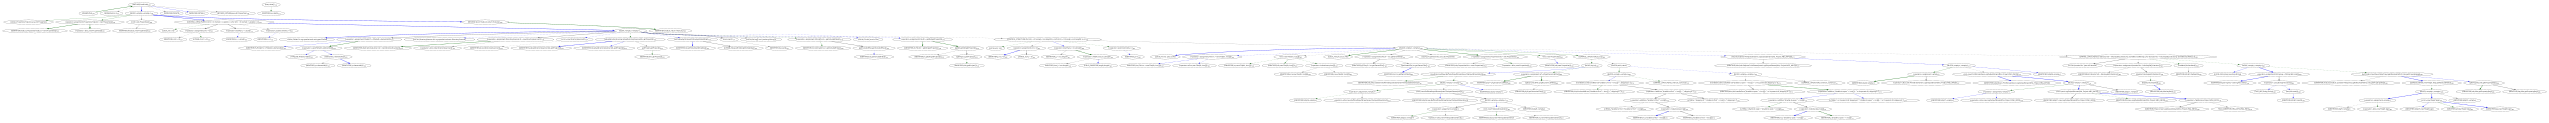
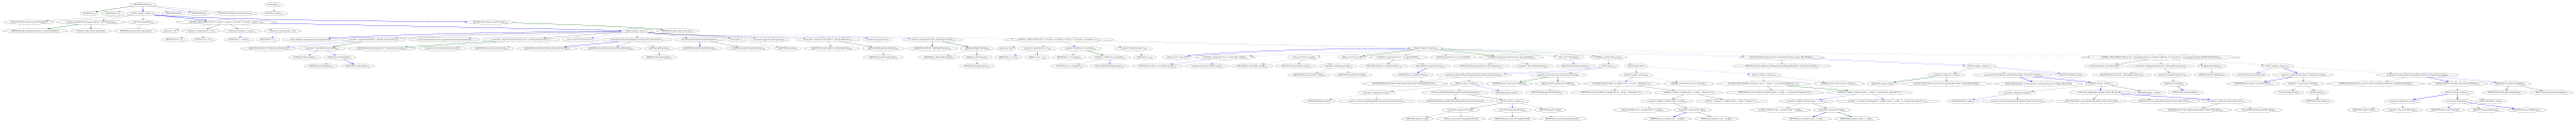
  digraph {
    fontname=Ubuntu
    node [fontname=Ubuntu]
    edge [color=gray40 fontname=Ubuntu style=bold]
    n1 [label=<(METHOD,loadLinks)<SUB>549</SUB>>]
    n2 [label=<(PARAM,this)<SUB>549</SUB>>]
    n3 [label=<(PARAM,Vector v)<SUB>549</SUB>>]
    n4 [label=<(BLOCK,&lt;empty&gt;,&lt;empty&gt;)<SUB>549</SUB>>]
    n5 [label=<(MODIFIER,PRIVATE)>]
    n6 [label=<(MODIFIER,VIRTUAL)>]
    n7 [label=<(METHOD_RETURN,java.util.Properties)<SUB>549</SUB>>]
    n8 [label=<(LOCAL,Properties finalList: java.util.Properties)>]
    n9 [label=<(&lt;operator&gt;.assignment,Properties finalList = new Properties())<SUB>550</SUB>>]
    n10 [label=<(&lt;init&gt;,new Properties())<SUB>550</SUB>>]
    n11 [label=<(CONTROL_STRUCTURE,for (int i = 0; Some(i &lt; v.size()); i++),for (int i = 0; Some(i &lt; v.size()); i++))<SUB>552</SUB>>]
    n12 [label=<(RETURN,return finalList;,return finalList;)<SUB>590</SUB>>]
    n13 [label=<(IDENTIFIER,finalList,Properties finalList = new Properties())<SUB>550</SUB>>]
    n14 [label=<(&lt;operator&gt;.alloc,new Properties())<SUB>550</SUB>>]
    n15 [label=<(IDENTIFIER,finalList,new Properties())<SUB>550</SUB>>]
    n16 [label=<(LOCAL,int i: int)>]
    n17 [label=<(&lt;operator&gt;.assignment,int i = 0)<SUB>552</SUB>>]
    n18 [label=<(&lt;operator&gt;.lessThan,i &lt; v.size())<SUB>552</SUB>>]
    n19 [label=<(&lt;operator&gt;.postIncrement,i++)<SUB>552</SUB>>]
    n20 [label=<(BLOCK,&lt;empty&gt;,&lt;empty&gt;)<SUB>552</SUB>>]
    n21 [label=<(IDENTIFIER,finalList,return finalList;)<SUB>590</SUB>>]
    n22 [label=<(IDENTIFIER,i,int i = 0)<SUB>552</SUB>>]
    n23 [label=<(LITERAL,0,int i = 0)<SUB>552</SUB>>]
    n24 [label=<(IDENTIFIER,i,i &lt; v.size())<SUB>552</SUB>>]
    n25 [label=<(IDENTIFIER,i,i++)<SUB>552</SUB>>]
    n26 [label=<(LOCAL,FileSet fs: org.apache.tools.ant.types.FileSet)>]
    n27 [label=<(&lt;operator&gt;.assignment,FileSet fs = (FileSet) v.elementAt(i))<SUB>553</SUB>>]
    n28 [label=<(LOCAL,DirectoryScanner ds: org.apache.tools.ant.DirectoryScanner)>]
    n29 [label=<(&lt;operator&gt;.assignment,DirectoryScanner ds = new DirectoryScanner())<SUB>554</SUB>>]
    n30 [label=<(&lt;init&gt;,new DirectoryScanner())<SUB>554</SUB>>]
    n31 [label=<(setupDirectoryScanner,setupDirectoryScanner(ds, getProject()))<SUB>555</SUB>>]
    n32 [label=<(setFollowSymlinks,setFollowSymlinks(false))<SUB>556</SUB>>]
    n33 [label=<(scan,scan())<SUB>557</SUB>>]
    n34 [label=<(LOCAL,String[] incs: java.lang.String[])>]
    n35 [label=<(&lt;operator&gt;.assignment,String[] incs = getIncludedFiles())<SUB>558</SUB>>]
    n36 [label=<(LOCAL,File dir: java.io.File)>]
    n37 [label=<(&lt;operator&gt;.assignment,File dir = getDir(getProject()))<SUB>559</SUB>>]
    n38 [label=<(CONTROL_STRUCTURE,for (int j = 0; Some(j &lt; incs.length); j++),for (int j = 0; Some(j &lt; incs.length); j++))<SUB>562</SUB>>]
    n39 [label=<(size,v.size())<SUB>552</SUB>>]
    n40 [label=<(IDENTIFIER,v,v.size())<SUB>552</SUB>>]
    n41 [label=<(IDENTIFIER,fs,FileSet fs = (FileSet) v.elementAt(i))<SUB>553</SUB>>]
    n42 [label=<(&lt;operator&gt;.cast,(FileSet) v.elementAt(i))<SUB>553</SUB>>]
    n43 [label=<(IDENTIFIER,ds,DirectoryScanner ds = new DirectoryScanner())<SUB>554</SUB>>]
    n44 [label=<(&lt;operator&gt;.alloc,new DirectoryScanner())<SUB>554</SUB>>]
    n45 [label=<(IDENTIFIER,ds,new DirectoryScanner())<SUB>554</SUB>>]
    n46 [label=<(IDENTIFIER,fs,setupDirectoryScanner(ds, getProject()))<SUB>555</SUB>>]
    n47 [label=<(IDENTIFIER,ds,setupDirectoryScanner(ds, getProject()))<SUB>555</SUB>>]
    n48 [label=<(getProject,getProject())<SUB>555</SUB>>]
    n49 [label=<(IDENTIFIER,ds,setFollowSymlinks(false))<SUB>556</SUB>>]
    n50 [label=<(LITERAL,false,setFollowSymlinks(false))<SUB>556</SUB>>]
    n51 [label=<(IDENTIFIER,ds,scan())<SUB>557</SUB>>]
    n52 [label=<(IDENTIFIER,incs,String[] incs = getIncludedFiles())<SUB>558</SUB>>]
    n53 [label=<(getIncludedFiles,getIncludedFiles())<SUB>558</SUB>>]
    n54 [label=<(IDENTIFIER,dir,File dir = getDir(getProject()))<SUB>559</SUB>>]
    n55 [label=<(getDir,getDir(getProject()))<SUB>559</SUB>>]
    n56 [label=<(LOCAL,int j: int)>]
    n57 [label=<(&lt;operator&gt;.assignment,int j = 0)<SUB>562</SUB>>]
    n58 [label=<(&lt;operator&gt;.lessThan,j &lt; incs.length)<SUB>562</SUB>>]
    n59 [label=<(&lt;operator&gt;.postIncrement,j++)<SUB>562</SUB>>]
    n60 [label=<(BLOCK,&lt;empty&gt;,&lt;empty&gt;)<SUB>562</SUB>>]
    n61 [label=<(TYPE_REF,FileSet,FileSet)<SUB>553</SUB>>]
    n62 [label=<(elementAt,v.elementAt(i))<SUB>553</SUB>>]
    n63 [label=<(IDENTIFIER,v,v.elementAt(i))<SUB>553</SUB>>]
    n64 [label=<(IDENTIFIER,i,v.elementAt(i))<SUB>553</SUB>>]
    n65 [label=<(IDENTIFIER,this,getProject())<SUB>555</SUB>>]
    n66 [label=<(IDENTIFIER,ds,getIncludedFiles())<SUB>558</SUB>>]
    n67 [label=<(IDENTIFIER,fs,getDir(getProject()))<SUB>559</SUB>>]
    n68 [label=<(getProject,getProject())<SUB>559</SUB>>]
    n69 [label=<(IDENTIFIER,this,getProject())<SUB>559</SUB>>]
    n70 [label=<(IDENTIFIER,j,int j = 0)<SUB>562</SUB>>]
    n71 [label=<(LITERAL,0,int j = 0)<SUB>562</SUB>>]
    n72 [label=<(IDENTIFIER,j,j &lt; incs.length)<SUB>562</SUB>>]
    n73 [label=<(&lt;operator&gt;.fieldAccess,incs.length)<SUB>562</SUB>>]
    n74 [label=<(IDENTIFIER,j,j++)<SUB>562</SUB>>]
    n75 [label=<(LOCAL,File inc: java.io.File)>]
    n76 [label=<(&lt;operator&gt;.assignment,File inc = new File(dir, incs[j]))<SUB>563</SUB>>]
    n77 [label=<(&lt;init&gt;,new File(dir, incs[j]))<SUB>563</SUB>>]
    n78 [label=<(LOCAL,File pf: java.io.File)>]
    n79 [label=<(&lt;operator&gt;.assignment,File pf = inc.getParentFile())<SUB>564</SUB>>]
    n80 [label=<(LOCAL,Properties lnks: java.util.Properties)>]
    n81 [label=<(&lt;operator&gt;.assignment,Properties lnks = new Properties())<SUB>565</SUB>>]
    n82 [label=<(&lt;init&gt;,new Properties())<SUB>565</SUB>>]
    n83 [label=<(CONTROL_STRUCTURE,try,try)<SUB>566</SUB>>]
    n84 [label=<(list,lnks.list(new PrintStream(new LogOutputStream(this, Project.MSG_INFO))))<SUB>577</SUB>>]
    n85 [label=<(CONTROL_STRUCTURE,for (Iterator kitr = lnks.keySet().iterator(); Some(kitr.hasNext()); ),for (Iterator kitr = lnks.keySet().iterator(); Some(kitr.hasNext()); ))<SUB>583</SUB>>]
    n86 [label=<(IDENTIFIER,incs,j &lt; incs.length)<SUB>562</SUB>>]
    n87 [label=<(FIELD_IDENTIFIER,length,length)<SUB>562</SUB>>]
    n88 [label=<(IDENTIFIER,inc,File inc = new File(dir, incs[j]))<SUB>563</SUB>>]
    n89 [label=<(&lt;operator&gt;.alloc,new File(dir, incs[j]))<SUB>563</SUB>>]
    n90 [label=<(IDENTIFIER,inc,new File(dir, incs[j]))<SUB>563</SUB>>]
    n91 [label=<(IDENTIFIER,dir,new File(dir, incs[j]))<SUB>563</SUB>>]
    n92 [label=<(&lt;operator&gt;.indexAccess,incs[j])<SUB>563</SUB>>]
    n93 [label=<(IDENTIFIER,pf,File pf = inc.getParentFile())<SUB>564</SUB>>]
    n94 [label=<(getParentFile,inc.getParentFile())<SUB>564</SUB>>]
    n95 [label=<(IDENTIFIER,lnks,Properties lnks = new Properties())<SUB>565</SUB>>]
    n96 [label=<(&lt;operator&gt;.alloc,new Properties())<SUB>565</SUB>>]
    n97 [label=<(IDENTIFIER,lnks,new Properties())<SUB>565</SUB>>]
    n98 [label=<(BLOCK,try,try)<SUB>566</SUB>>]
    n99 [label=<(BLOCK,catch,catch)>]
    n100 [label=<(IDENTIFIER,lnks,lnks.list(new PrintStream(new LogOutputStream(this, Project.MSG_INFO))))<SUB>577</SUB>>]
    n101 [label=<(BLOCK,&lt;empty&gt;,&lt;empty&gt;)<SUB>577</SUB>>]
    n102 [label=<(LOCAL,Iterator kitr: java.util.Iterator)>]
    n103 [label=<(&lt;operator&gt;.assignment,Iterator kitr = lnks.keySet().iterator())<SUB>583</SUB>>]
    n104 [label=<(hasNext,kitr.hasNext())<SUB>583</SUB>>]
    n105 [label=<(BLOCK,&lt;empty&gt;,&lt;empty&gt;)<SUB>583</SUB>>]
    n106 [label=<(IDENTIFIER,incs,new File(dir, incs[j]))<SUB>563</SUB>>]
    n107 [label=<(IDENTIFIER,j,new File(dir, incs[j]))<SUB>563</SUB>>]
    n108 [label=<(IDENTIFIER,inc,inc.getParentFile())<SUB>564</SUB>>]
    n109 [label=<(load,lnks.load(new BufferedInputStream(new FileInputStream(inc))))<SUB>567</SUB>>]
    n110 [label=<(&lt;operator&gt;.assignment,pf = pf.getCanonicalFile())<SUB>568</SUB>>]
    n111 [label=<(BLOCK,&lt;empty&gt;,&lt;empty&gt;)<SUB>569</SUB>>]
    n112 [label=<(BLOCK,&lt;empty&gt;,&lt;empty&gt;)<SUB>572</SUB>>]
    n113 [label=<(IDENTIFIER,lnks,lnks.load(new BufferedInputStream(new FileInputStream(inc))))<SUB>567</SUB>>]
    n114 [label=<(BLOCK,&lt;empty&gt;,&lt;empty&gt;)<SUB>567</SUB>>]
    n115 [label=<(IDENTIFIER,pf,pf = pf.getCanonicalFile())<SUB>568</SUB>>]
    n116 [label=<(getCanonicalFile,pf.getCanonicalFile())<SUB>568</SUB>>]
    n117 [label=<(&lt;operator&gt;.assignment,&lt;empty&gt;)>]
    n118 [label=<(&lt;init&gt;,new BufferedInputStream(new FileInputStream(inc)))<SUB>567</SUB>>]
    n119 [label=<(IDENTIFIER,$obj26,&lt;empty&gt;)>]
    n120 [label=<(IDENTIFIER,$obj26,&lt;empty&gt;)>]
    n121 [label=<(&lt;operator&gt;.alloc,new BufferedInputStream(new FileInputStream(inc)))<SUB>567</SUB>>]
    n122 [label=<(IDENTIFIER,$obj26,new BufferedInputStream(new FileInputStream(inc)))>]
    n123 [label=<(BLOCK,&lt;empty&gt;,&lt;empty&gt;)<SUB>567</SUB>>]
    n124 [label=<(&lt;operator&gt;.assignment,&lt;empty&gt;)>]
    n125 [label=<(&lt;init&gt;,new FileInputStream(inc))<SUB>567</SUB>>]
    n126 [label=<(IDENTIFIER,$obj25,&lt;empty&gt;)>]
    n127 [label=<(IDENTIFIER,$obj25,&lt;empty&gt;)>]
    n128 [label=<(&lt;operator&gt;.alloc,new FileInputStream(inc))<SUB>567</SUB>>]
    n129 [label=<(IDENTIFIER,$obj25,new FileInputStream(inc))>]
    n130 [label=<(IDENTIFIER,inc,new FileInputStream(inc))<SUB>567</SUB>>]
    n131 [label=<(IDENTIFIER,pf,pf.getCanonicalFile())<SUB>568</SUB>>]
    n132 [label=<(handleError,this.handleError(&quot;Unable to find &quot; + incs[j] + &quot;; skipping it.&quot;))<SUB>570</SUB>>]
    n133 [label=<(CONTROL_STRUCTURE,continue;,continue;)<SUB>571</SUB>>]
    n134 [label=<(handleError,this.handleError(&quot;Unable to open &quot; + incs[j] + &quot; or its parent dir; skipping it.&quot;))<SUB>573</SUB>>]
    n135 [label=<(CONTROL_STRUCTURE,continue;,continue;)<SUB>575</SUB>>]
    n136 [label=<(IDENTIFIER,this,this.handleError(&quot;Unable to find &quot; + incs[j] + &quot;; skipping it.&quot;))<SUB>570</SUB>>]
    n137 [label=<(&lt;operator&gt;.addition,&quot;Unable to find &quot; + incs[j] + &quot;; skipping it.&quot;)<SUB>570</SUB>>]
    n138 [label=<(&lt;operator&gt;.addition,&quot;Unable to find &quot; + incs[j])<SUB>570</SUB>>]
    n139 [label=<(LITERAL,&quot;; skipping it.&quot;,&quot;Unable to find &quot; + incs[j] + &quot;; skipping it.&quot;)<SUB>570</SUB>>]
    n140 [label=<(LITERAL,&quot;Unable to find &quot;,&quot;Unable to find &quot; + incs[j])<SUB>570</SUB>>]
    n141 [label=<(&lt;operator&gt;.indexAccess,incs[j])<SUB>570</SUB>>]
    n142 [label=<(IDENTIFIER,incs,&quot;Unable to find &quot; + incs[j])<SUB>570</SUB>>]
    n143 [label=<(IDENTIFIER,j,&quot;Unable to find &quot; + incs[j])<SUB>570</SUB>>]
    n144 [label=<(IDENTIFIER,this,this.handleError(&quot;Unable to open &quot; + incs[j] + &quot; or its parent dir; skipping it.&quot;))<SUB>573</SUB>>]
    n145 [label=<(&lt;operator&gt;.addition,&quot;Unable to open &quot; + incs[j] + &quot; or its parent dir; skipping it.&quot;)<SUB>573</SUB>>]
    n146 [label=<(&lt;operator&gt;.addition,&quot;Unable to open &quot; + incs[j])<SUB>573</SUB>>]
    n147 [label=<(LITERAL,&quot; or its parent dir; skipping it.&quot;,&quot;Unable to open &quot; + incs[j] + &quot; or its parent dir; skipping it.&quot;)<SUB>574</SUB>>]
    n148 [label=<(LITERAL,&quot;Unable to open &quot;,&quot;Unable to open &quot; + incs[j])<SUB>573</SUB>>]
    n149 [label=<(&lt;operator&gt;.indexAccess,incs[j])<SUB>573</SUB>>]
    n150 [label=<(IDENTIFIER,incs,&quot;Unable to open &quot; + incs[j])<SUB>573</SUB>>]
    n151 [label=<(IDENTIFIER,j,&quot;Unable to open &quot; + incs[j])<SUB>573</SUB>>]
    n152 [label=<(&lt;operator&gt;.assignment,&lt;empty&gt;)>]
    n153 [label=<(&lt;init&gt;,new PrintStream(new LogOutputStream(this, Project.MSG_INFO)))<SUB>577</SUB>>]
    n154 [label=<(IDENTIFIER,$obj28,&lt;empty&gt;)>]
    n155 [label=<(IDENTIFIER,$obj28,&lt;empty&gt;)>]
    n156 [label=<(&lt;operator&gt;.alloc,new PrintStream(new LogOutputStream(this, Project.MSG_INFO)))<SUB>577</SUB>>]
    n157 [label=<(IDENTIFIER,$obj28,new PrintStream(new LogOutputStream(this, Project.MSG_INFO)))>]
    n158 [label=<(BLOCK,&lt;empty&gt;,&lt;empty&gt;)<SUB>578</SUB>>]
    n159 [label=<(&lt;operator&gt;.assignment,&lt;empty&gt;)>]
    n160 [label=<(&lt;init&gt;,new LogOutputStream(this, Project.MSG_INFO))<SUB>578</SUB>>]
    n161 [label=<(IDENTIFIER,$obj27,&lt;empty&gt;)>]
    n162 [label=<(IDENTIFIER,$obj27,&lt;empty&gt;)>]
    n163 [label=<(&lt;operator&gt;.alloc,new LogOutputStream(this, Project.MSG_INFO))<SUB>578</SUB>>]
    n164 [label=<(IDENTIFIER,$obj27,new LogOutputStream(this, Project.MSG_INFO))>]
    n165 [label=<(IDENTIFIER,this,new LogOutputStream(this, Project.MSG_INFO))<SUB>578</SUB>>]
    n166 [label=<(&lt;operator&gt;.fieldAccess,Project.MSG_INFO)<SUB>578</SUB>>]
    n167 [label=<(IDENTIFIER,Project,new LogOutputStream(this, Project.MSG_INFO))<SUB>578</SUB>>]
    n168 [label=<(FIELD_IDENTIFIER,MSG_INFO,MSG_INFO)<SUB>278</SUB>>]
    n169 [label=<(IDENTIFIER,kitr,Iterator kitr = lnks.keySet().iterator())<SUB>583</SUB>>]
    n170 [label=<(iterator,lnks.keySet().iterator())<SUB>583</SUB>>]
    n171 [label=<(IDENTIFIER,kitr,kitr.hasNext())<SUB>583</SUB>>]
    n172 [label=<(LOCAL,String key: java.lang.String)>]
    n173 [label=<(&lt;operator&gt;.assignment,String key = (String) kitr.next())<SUB>584</SUB>>]
    n174 [label=<(put,finalList.put(new File(pf, key).getAbsolutePath(), lnks.getProperty(key)))<SUB>585</SUB>>]
    n175 [label=<(keySet,lnks.keySet())<SUB>583</SUB>>]
    n176 [label=<(IDENTIFIER,lnks,lnks.keySet())<SUB>583</SUB>>]
    n177 [label=<(IDENTIFIER,key,String key = (String) kitr.next())<SUB>584</SUB>>]
    n178 [label=<(&lt;operator&gt;.cast,(String) kitr.next())<SUB>584</SUB>>]
    n179 [label=<(IDENTIFIER,finalList,finalList.put(new File(pf, key).getAbsolutePath(), lnks.getProperty(key)))<SUB>585</SUB>>]
    n180 [label=<(getAbsolutePath,new File(pf, key).getAbsolutePath())<SUB>585</SUB>>]
    n181 [label=<(getProperty,lnks.getProperty(key))<SUB>586</SUB>>]
    n182 [label=<(TYPE_REF,String,String)<SUB>584</SUB>>]
    n183 [label=<(next,kitr.next())<SUB>584</SUB>>]
    n184 [label=<(IDENTIFIER,kitr,kitr.next())<SUB>584</SUB>>]
    n185 [label=<(BLOCK,&lt;empty&gt;,&lt;empty&gt;)<SUB>585</SUB>>]
    n186 [label=<(IDENTIFIER,lnks,lnks.getProperty(key))<SUB>586</SUB>>]
    n187 [label=<(IDENTIFIER,key,lnks.getProperty(key))<SUB>586</SUB>>]
    n188 [label=<(&lt;operator&gt;.assignment,&lt;empty&gt;)>]
    n189 [label=<(&lt;init&gt;,new File(pf, key))<SUB>585</SUB>>]
    n190 [label=<(IDENTIFIER,$obj29,&lt;empty&gt;)>]
    n191 [label=<(IDENTIFIER,$obj29,&lt;empty&gt;)>]
    n192 [label=<(&lt;operator&gt;.alloc,new File(pf, key))<SUB>585</SUB>>]
    n193 [label=<(IDENTIFIER,$obj29,new File(pf, key))>]
    n194 [label=<(IDENTIFIER,pf,new File(pf, key))<SUB>585</SUB>>]
    n195 [label=<(IDENTIFIER,key,new File(pf, key))<SUB>585</SUB>>]
-   n2 -> n1 [color=darkgreen]
+   n1 -> n2 [color=darkgreen]
    n1 -> n3 [style=dashed]
    n1 -> n4 [color=blue]
    n1 -> n5 [style=dashed]
    n1 -> n6 [color=blue style=solid]
    n1 -> n7 [style=solid]
    n4 -> n8 [color=darkgreen style=solid]
    n4 -> n9 [color=darkgreen style=solid]
    n4 -> n10 [style=solid]
    n4 -> n11 [color=blue]
    n4 -> n12 [color=blue]
    n9 -> n13 [color=darkgreen]
    n9 -> n14 [color=darkgreen]
    n10 -> n15 [style=solid]
    n11 -> n16 [color=darkgreen style=dashed]
    n11 -> n17
    n11 -> n18
    n11 -> n19 [style=dashed]
    n11 -> n20 [color=blue]
    n12 -> n21 [color=darkgreen]
    n17 -> n22 [style=dashed]
    n17 -> n23 [color=darkgreen style=dashed]
    n18 -> n24 [color=blue style=dashed]
    n19 -> n25 [color=blue style=dashed]
    n20 -> n26 [color=blue]
    n20 -> n27
    n20 -> n28 [color=blue style=dashed]
    n20 -> n29
    n20 -> n30 [color=blue style=dashed]
    n20 -> n31 [color=darkgreen style=dashed]
    n20 -> n32 [color=blue style=dashed]
    n20 -> n33
    n20 -> n34 [style=solid]
    n20 -> n35 [color=darkgreen style=dashed]
    n20 -> n36 [color=blue style=dashed]
    n20 -> n37 [color=blue style=dashed]
    n20 -> n38 [style=dashed]
    n27 -> n41 [color=blue style=solid]
    n27 -> n42 [color=darkgreen]
    n29 -> n43 [color=darkgreen]
    n29 -> n44 [style=solid]
    n30 -> n45 [style=dashed]
    n31 -> n46 [color=blue]
    n31 -> n47 [color=blue style=solid]
    n31 -> n48 [style=solid]
    n32 -> n49 [color=blue]
    n32 -> n50
    n33 -> n51 [style=solid]
    n35 -> n52 [color=darkgreen style=solid]
    n35 -> n53
    n37 -> n54 [color=darkgreen]
    n37 -> n55 [color=darkgreen]
    n38 -> n56 [color=darkgreen style=dashed]
    n38 -> n57 [style=dashed]
    n38 -> n58 [color=blue style=solid]
    n38 -> n59 [color=darkgreen style=dashed]
    n38 -> n60 [style=solid]
    n39 -> n40 [color=darkgreen style=dashed]
    n42 -> n61 [color=blue style=solid]
    n42 -> n62 [color=blue style=solid]
    n48 -> n65 [color=darkgreen style=solid]
    n53 -> n66 [color=blue style=dashed]
    n55 -> n67 [style=solid]
    n55 -> n68
-   n57 -> n70 [color=blue]
+   n57 -> n70 [color=blue style=dashed]
    n57 -> n71
    n58 -> n72 [style=solid]
    n58 -> n73 [color=darkgreen]
    n59 -> n74 [color=blue style=dashed]
    n60 -> n75 [color=blue]
    n60 -> n76 [color=blue style=dashed]
    n60 -> n77 [style=dashed]
    n60 -> n78 [color=darkgreen]
    n60 -> n79 [style=solid]
    n60 -> n80 [style=solid]
    n60 -> n81 [color=darkgreen]
    n60 -> n82 [color=darkgreen style=solid]
    n60 -> n83 [color=darkgreen style=solid]
    n60 -> n84 [color=blue style=dashed]
    n60 -> n85 [style=dashed]
    n62 -> n63 [style=dashed]
    n62 -> n64 [color=blue]
    n68 -> n69 [color=darkgreen style=dashed]
    n73 -> n86 [style=solid]
    n73 -> n87 [color=blue style=solid]
    n76 -> n88 [color=blue style=solid]
    n76 -> n89 [color=blue style=dashed]
    n77 -> n90 [color=darkgreen style=dashed]
    n77 -> n91 [color=darkgreen style=solid]
    n77 -> n92 [color=darkgreen style=dashed]
    n79 -> n93
    n79 -> n94 [style=solid]
    n81 -> n95 [style=solid]
    n81 -> n96 [color=darkgreen style=solid]
    n82 -> n97 [color=blue style=solid]
    n83 -> n98 [color=darkgreen style=dashed]
    n83 -> n99 [style=dashed]
    n84 -> n100 [style=solid]
    n84 -> n101 [color=blue style=solid]
    n85 -> n102
    n85 -> n103 [style=dashed]
    n85 -> n104 [color=darkgreen style=dashed]
    n85 -> n105 [color=darkgreen style=dashed]
    n92 -> n106 [style=solid]
    n92 -> n107 [style=dashed]
    n94 -> n108 [color=blue]
    n98 -> n109 [color=blue style=solid]
    n98 -> n110 [color=darkgreen style=dashed]
    n99 -> n111 [color=darkgreen style=solid]
    n99 -> n112 [color=blue style=dashed]
    n101 -> n152 [color=darkgreen style=solid]
    n101 -> n153 [style=dashed]
    n101 -> n154 [color=blue style=solid]
    n103 -> n169 [style=solid]
    n103 -> n170
    n104 -> n171 [style=solid]
    n105 -> n172 [color=blue style=solid]
    n105 -> n173 [color=blue]
    n105 -> n174 [color=darkgreen style=dashed]
    n109 -> n113 [color=darkgreen style=solid]
    n109 -> n114 [color=darkgreen style=dashed]
    n110 -> n115 [color=darkgreen]
    n110 -> n116 [color=darkgreen]
    n111 -> n132 [color=blue style=solid]
    n111 -> n133 [color=darkgreen style=dashed]
    n112 -> n134 [style=dashed]
    n112 -> n135 [style=solid]
    n114 -> n117 [color=darkgreen style=solid]
    n114 -> n118 [style=dashed]
    n114 -> n119 [color=blue style=solid]
    n116 -> n131 [style=dashed]
    n117 -> n120 [color=darkgreen style=dashed]
    n117 -> n121 [style=solid]
    n118 -> n122 [color=blue style=solid]
    n118 -> n123
    n123 -> n124
    n123 -> n125 [color=blue style=solid]
    n123 -> n126 [style=solid]
    n124 -> n127 [color=darkgreen style=solid]
    n124 -> n128 [style=dashed]
    n125 -> n129 [color=darkgreen style=solid]
    n125 -> n130 [style=dashed]
    n132 -> n136 [color=darkgreen style=solid]
    n132 -> n137
    n134 -> n144
    n134 -> n145 [color=darkgreen]
    n137 -> n138
    n137 -> n139
    n138 -> n140 [style=dashed]
    n138 -> n141
    n141 -> n142 [color=blue]
    n141 -> n143
    n145 -> n146 [color=blue style=solid]
    n145 -> n147 [color=blue style=solid]
    n146 -> n148 [color=darkgreen style=solid]
    n146 -> n149
    n149 -> n150 [color=blue]
    n149 -> n151 [color=darkgreen]
    n152 -> n155 [color=darkgreen]
    n152 -> n156
    n153 -> n157 [color=blue]
    n153 -> n158 [color=blue]
    n158 -> n159 [color=darkgreen style=solid]
    n158 -> n160 [color=blue]
    n158 -> n161
    n159 -> n162 [color=blue style=solid]
    n159 -> n163 [color=blue style=dashed]
    n160 -> n164
    n160 -> n165 [color=darkgreen style=dashed]
    n160 -> n166 [color=blue]
    n166 -> n167
    n166 -> n168 [style=solid]
    n170 -> n175 [color=darkgreen style=dashed]
    n173 -> n177 [color=blue]
    n173 -> n178
    n174 -> n179 [style=solid]
    n174 -> n180 [color=blue]
    n174 -> n181 [color=blue style=solid]
    n175 -> n176 [color=blue]
    n178 -> n182 [color=blue style=dashed]
    n178 -> n183 [color=blue style=dashed]
    n180 -> n185 [color=darkgreen style=dashed]
    n181 -> n186 [color=darkgreen]
    n181 -> n187
    n183 -> n184 [color=blue style=solid]
    n185 -> n188 [color=blue]
    n185 -> n189 [color=blue]
    n185 -> n190 [style=solid]
    n188 -> n191 [style=dashed]
    n188 -> n192 [color=darkgreen style=dashed]
    n189 -> n193 [color=blue style=solid]
    n189 -> n194 [color=darkgreen style=solid]
    n189 -> n195 [color=blue]
  }
